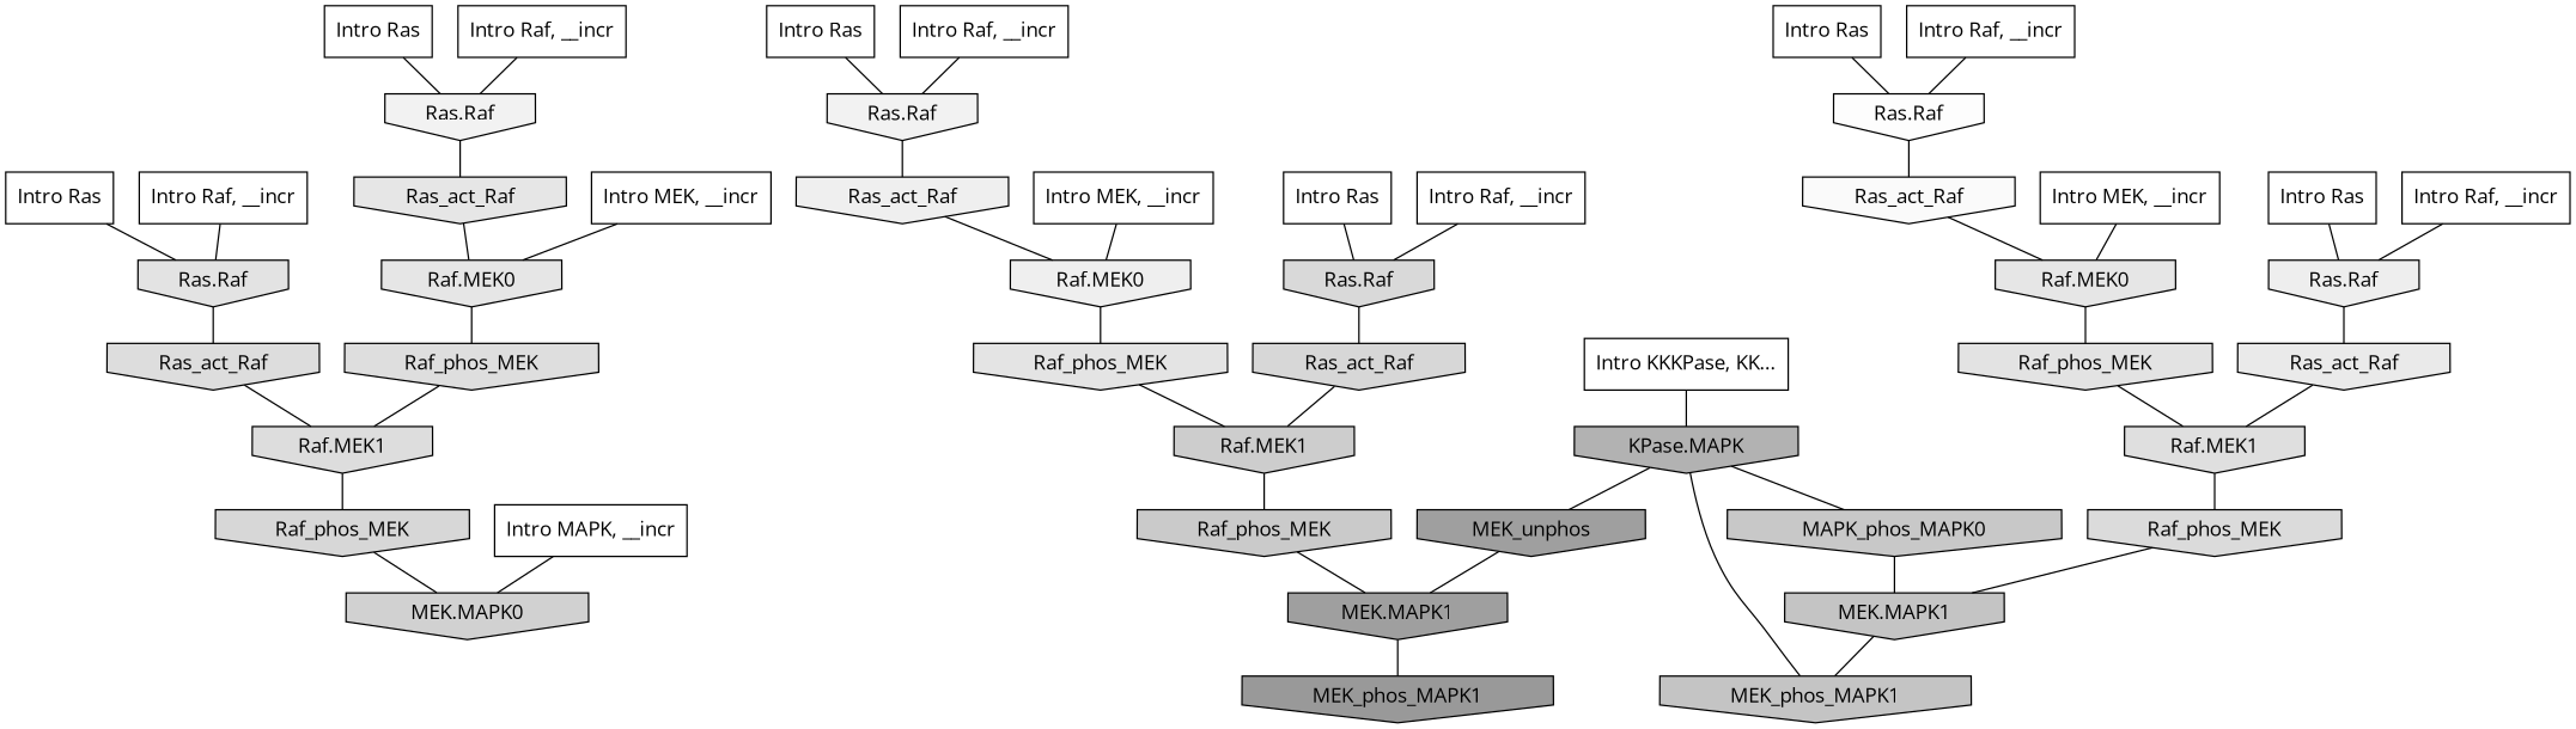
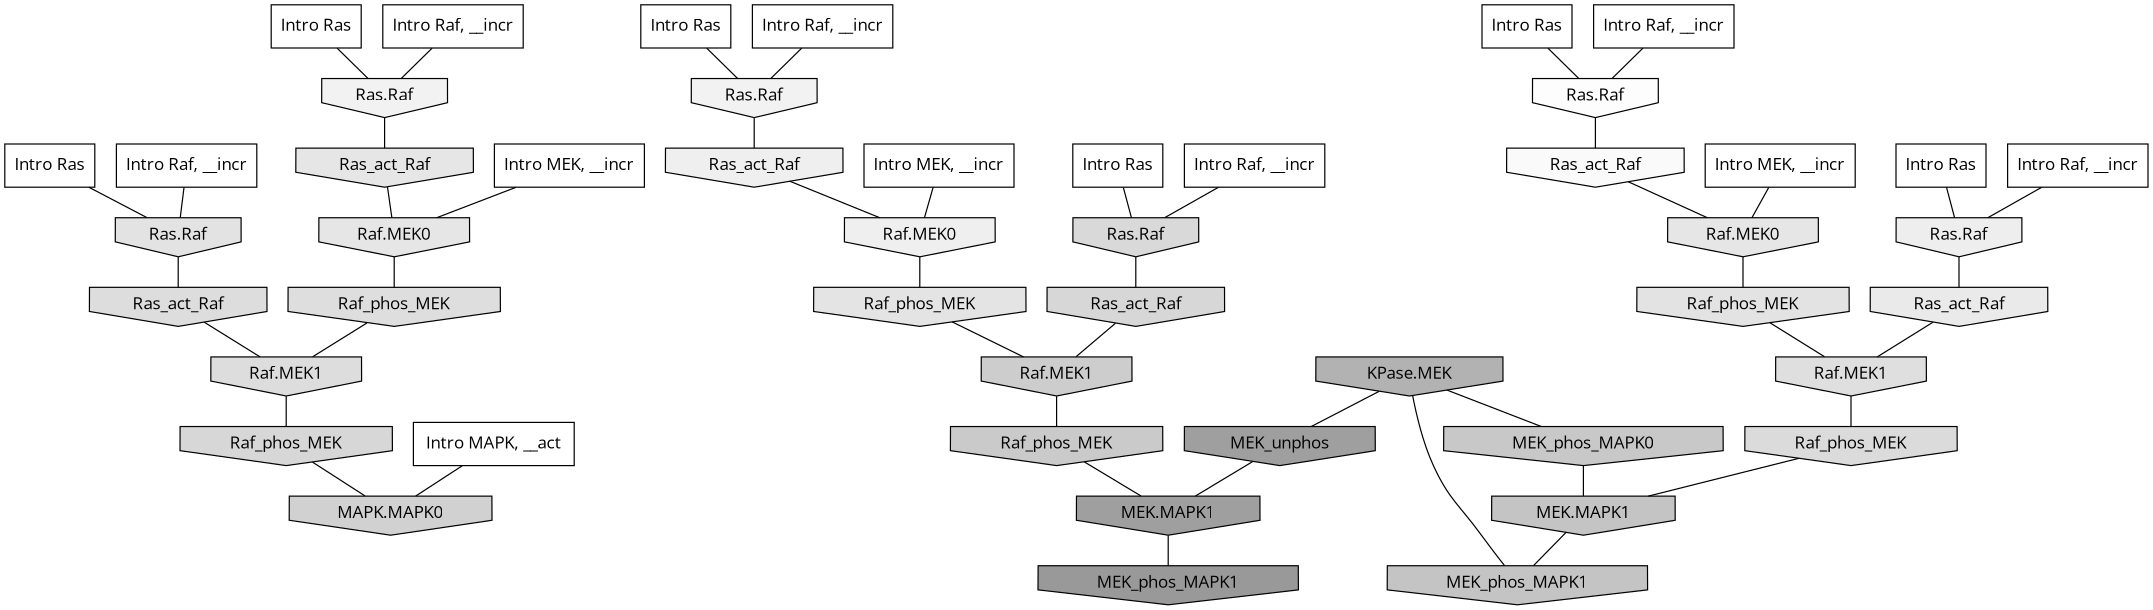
  digraph {
    fontname="Open Sans"
    rankdir=TB
    ranksep=0.30
    node [fillcolor="0.000 0.000 1.000" fontname="Open Sans" shape=invhouse style=filled]
    edge [color="0.000 0.000 0.000" dir=none fontname="Open Sans"]
    n1 [label="Intro Ras" shape=rectangle]
    n2 [fillcolor="0.000 0.000 0.889" label="Ras.Raf"]
    n3 [fillcolor="0.000 0.000 0.867" label=Ras_act_Raf]
    n4 [label="Intro Ras" shape=rectangle]
    n5 [fillcolor="0.000 0.000 0.849" label="Ras.Raf"]
    n6 [fillcolor="0.000 0.000 0.842" label=Ras_act_Raf]
    n7 [label="Intro Ras" shape=rectangle]
    n8 [fillcolor="0.000 0.000 0.949" label="Ras.Raf"]
    n9 [fillcolor="0.000 0.000 0.901" label=Ras_act_Raf]
    n10 [label="Intro Ras" shape=rectangle]
    n11 [fillcolor="0.000 0.000 0.992" label="Ras.Raf"]
    n12 [fillcolor="0.000 0.000 0.979" label=Ras_act_Raf]
    n13 [label="Intro Ras" shape=rectangle]
    n14 [fillcolor="0.000 0.000 0.949" label="Ras.Raf"]
    n15 [fillcolor="0.000 0.000 0.937" label=Ras_act_Raf]
    n16 [label="Intro Ras" shape=rectangle]
    n17 [fillcolor="0.000 0.000 0.931" label="Ras.Raf"]
    n18 [fillcolor="0.000 0.000 0.916" label=Ras_act_Raf]
    n19 [label="Intro Raf, __incr" shape=rectangle]
    n20 [label="Intro Raf, __incr" shape=rectangle]
    n21 [label="Intro Raf, __incr" shape=rectangle]
    n22 [label="Intro Raf, __incr" shape=rectangle]
    n23 [label="Intro Raf, __incr" shape=rectangle]
    n24 [label="Intro Raf, __incr" shape=rectangle]
    n25 [label="Intro MEK, __incr" shape=rectangle]
    n26 [fillcolor="0.000 0.000 0.900" label="Raf.MEK0"]
    n27 [fillcolor="0.000 0.000 0.888" label=Raf_phos_MEK]
    n28 [label="Intro MEK, __incr" shape=rectangle]
    n29 [fillcolor="0.000 0.000 0.937" label="Raf.MEK0"]
    n30 [fillcolor="0.000 0.000 0.894" label=Raf_phos_MEK]
    n31 [label="Intro MEK, __incr" shape=rectangle]
    n32 [fillcolor="0.000 0.000 0.901" label="Raf.MEK0"]
    n33 [fillcolor="0.000 0.000 0.870" label=Raf_phos_MEK]
-   n34 [label="Intro MAPK, __incr" shape=rectangle]
-   n35 [fillcolor="0.000 0.000 0.817" label="MEK.MAPK0"]
-   n36 [label="Intro KKKPase, KK..." shape=rectangle]
-   n37 [fillcolor="0.000 0.000 0.697" label="KPase.MAPK"]
-   n38 [fillcolor="0.000 0.000 0.782" label=MAPK_phos_MAPK0]
+   n34 [label="Intro MAPK, __act" shape=rectangle]
+   n35 [fillcolor="0.000 0.000 0.817" label="MAPK.MAPK0"]
+   n37 [fillcolor="0.000 0.000 0.697" label="KPase.MEK"]
+   n38 [fillcolor="0.000 0.000 0.782" label=MEK_phos_MAPK0]
    n39 [fillcolor="0.000 0.000 0.624" label=MEK_unphos]
    n40 [fillcolor="0.000 0.000 0.803" label="Raf.MEK1"]
    n41 [fillcolor="0.000 0.000 0.874" label="Raf.MEK1"]
    n42 [fillcolor="0.000 0.000 0.857" label=Raf_phos_MEK]
    n43 [fillcolor="0.000 0.000 0.866" label="Raf.MEK1"]
    n44 [fillcolor="0.000 0.000 0.792" label=Raf_phos_MEK]
    n45 [fillcolor="0.000 0.000 0.769" label="MEK.MAPK1"]
    n46 [fillcolor="0.000 0.000 0.841" label=Raf_phos_MEK]
    n47 [fillcolor="0.000 0.000 0.768" label=MEK_phos_MAPK1]
    n48 [fillcolor="0.000 0.000 0.624" label="MEK.MAPK1"]
    n49 [fillcolor="0.000 0.000 0.600" label=MEK_phos_MAPK1]
    n1 -> n2
    n2 -> n3
    n3 -> n43
    n4 -> n5
    n5 -> n6
    n6 -> n40
    n7 -> n8
    n8 -> n9
    n9 -> n32
    n10 -> n11
    n11 -> n12
    n12 -> n26
    n13 -> n14
    n14 -> n15
    n15 -> n29
    n16 -> n17
    n17 -> n18
    n18 -> n41
    n19 -> n17
    n20 -> n14
    n21 -> n11
    n22 -> n5
    n23 -> n2
    n24 -> n8
    n25 -> n26
    n26 -> n27
    n27 -> n41
    n28 -> n29
    n29 -> n30
    n30 -> n40
    n31 -> n32
    n32 -> n33
    n33 -> n43
    n34 -> n35
-   n36 -> n37
    n37 -> n38
    n37 -> n39
    n38 -> n45
    n39 -> n48
    n40 -> n44
    n41 -> n42
    n42 -> n45
    n43 -> n46
    n44 -> n48
    n45 -> n47
    n46 -> n35
    n47 -> n37
    n48 -> n49
  }
